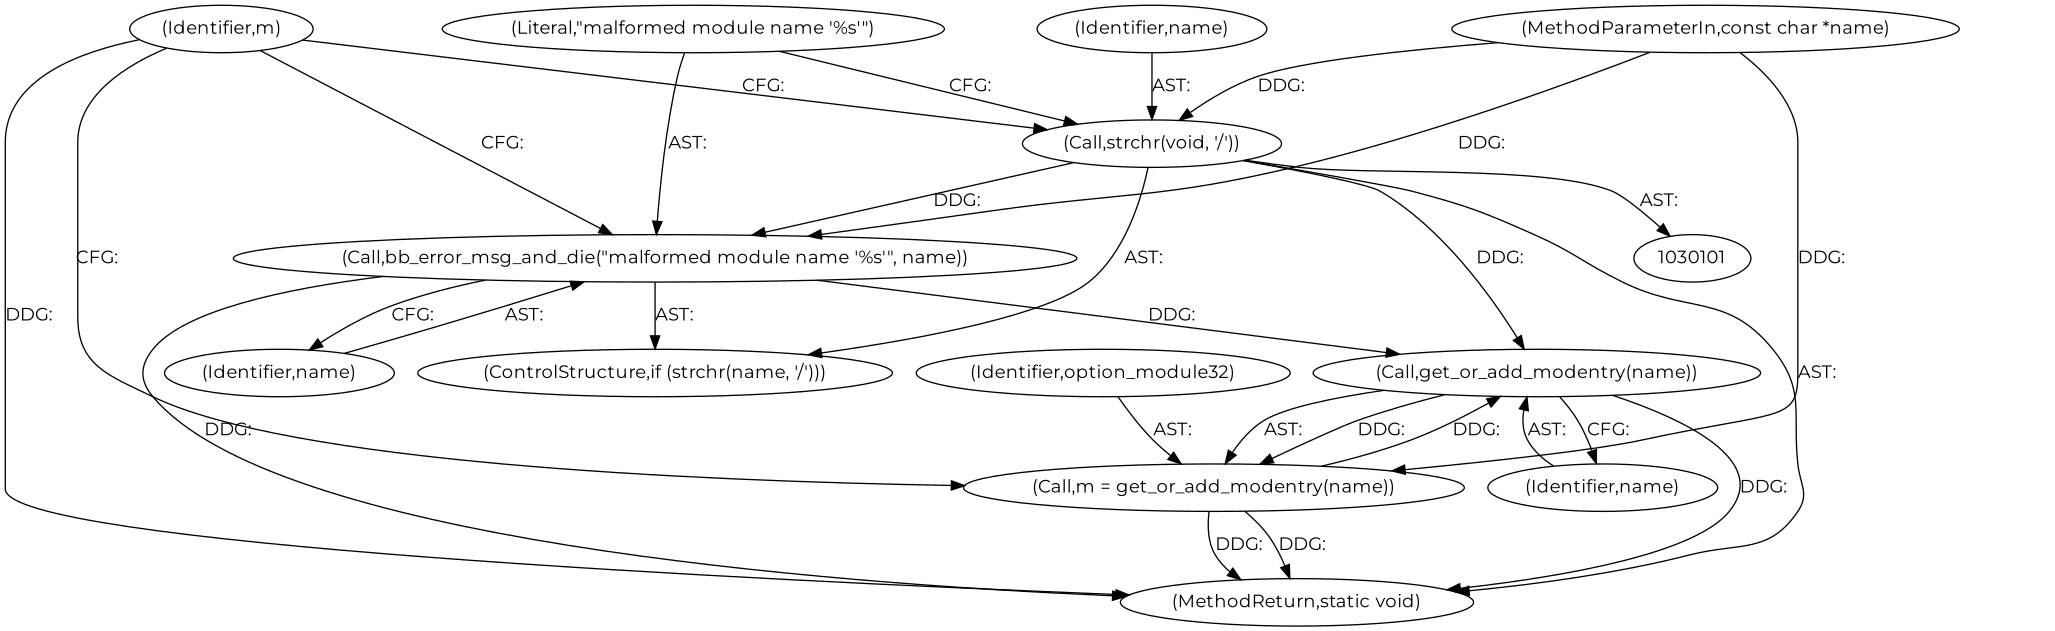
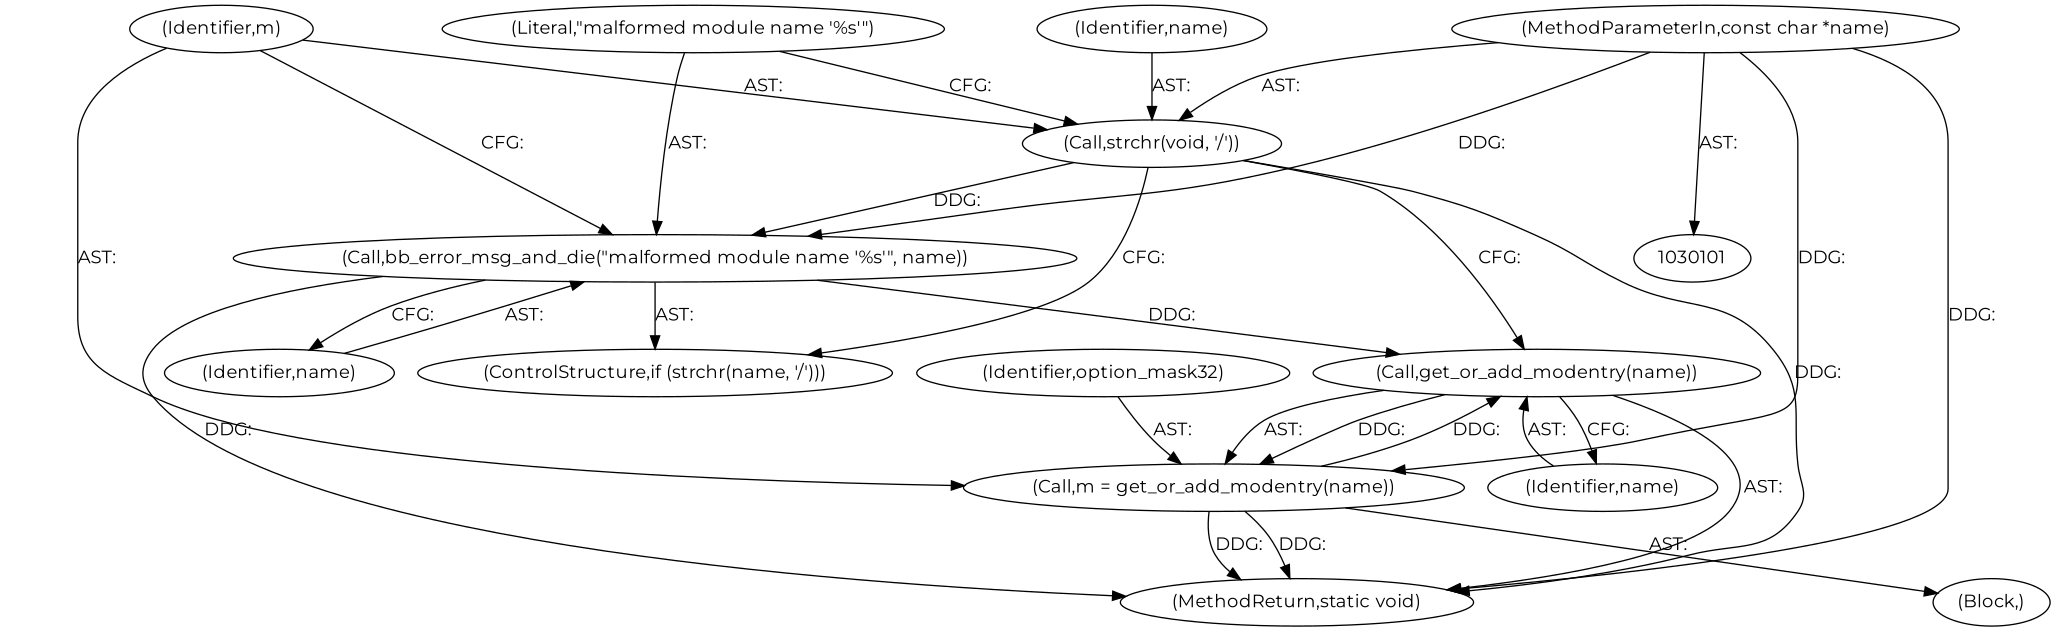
  digraph {
    fontname=Montserrat
    node [fontname=Montserrat]
    edge [fontname=Montserrat]
    n1 [label="(Call,bb_error_msg_and_die(\"malformed module name '%s'\", name))"]
    n2 [label="(Call,get_or_add_modentry(name))"]
    n3 [label="(MethodReturn,static void)"]
    n4 [label="(Identifier,name)"]
    n5 [label="(ControlStructure,if (strchr(name, '/')))"]
    n6 [label="(Call,m = get_or_add_modentry(name))"]
    n7 [label="(Identifier,name)"]
    n8 [label="(Call,strchr(void, '/'))"]
    n9 [label="(MethodParameterIn,const char *name)"]
    n10 [label=1030101]
+   n11 [label="(Block,)"]
    n12 [label="(Identifier,m)"]
    n13 [label="(Identifier,name)"]
    n14 [label="(Literal,\"malformed module name '%s'\")"]
-   n15 [label="(Identifier,option_module32)"]
+   n15 [label="(Identifier,option_mask32)"]
    n1 -> n2 [label="DDG: "]
    n1 -> n3 [label="DDG: "]
    n1 -> n4 [label="CFG: "]
    n1 -> n5 [label="AST: "]
-   n2 -> n3 [label="DDG: "]
+   n2 -> n3 [label="AST: "]
    n2 -> n6 [label="AST: "]
    n2 -> n6 [label="DDG: "]
    n2 -> n7 [label="CFG: "]
    n4 -> n1 [label="AST: "]
    n6 -> n2 [label="DDG: "]
    n6 -> n3 [label="DDG: "]
    n6 -> n3 [label="DDG: "]
+   n6 -> n11 [label="AST: "]
    n7 -> n2 [label="AST: "]
    n8 -> n1 [label="DDG: "]
-   n8 -> n2 [label="DDG: "]
-   n8 -> n3 [label="AST: "]
-   n8 -> n5 [label="AST: "]
+   n8 -> n2 [label="CFG: "]
+   n8 -> n3 [label="DDG: "]
+   n8 -> n5 [label="CFG: "]
    n9 -> n1 [label="DDG: "]
-   n12 -> n3 [label="DDG: "]
+   n9 -> n3 [label="DDG: "]
    n9 -> n6 [label="DDG: "]
-   n9 -> n8 [label="DDG: "]
-   n8 -> n10 [label="AST: "]
+   n9 -> n8 [label="AST: "]
+   n9 -> n10 [label="AST: "]
    n12 -> n1 [label="CFG: "]
-   n12 -> n6 [label="CFG: "]
-   n12 -> n8 [label="CFG: "]
+   n12 -> n6 [label="AST: "]
+   n12 -> n8 [label="AST: "]
    n13 -> n8 [label="AST: "]
    n14 -> n1 [label="AST: "]
    n14 -> n8 [label="CFG: "]
    n15 -> n6 [label="AST: "]
  }
